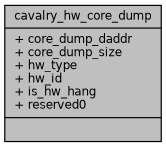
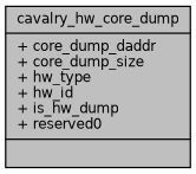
  digraph {
-   n1 [color=black fillcolor=grey75 fontcolor=black fontname=Helvetica fontsize=10 height=0.2 label="{cavalry_hw_core_dump\n|+ core_dump_daddr\l+ core_dump_size\l+ hw_type\l+ hw_id\l+ is_hw_hang\l+ reserved0\l|}" shape=record style=filled width=0.4]
+   n1 [color=black fillcolor=grey75 fontcolor=black fontname=Helvetica fontsize=10 height=0.2 label="{cavalry_hw_core_dump\n|+ core_dump_daddr\l+ core_dump_size\l+ hw_type\l+ hw_id\l+ is_hw_dump\l+ reserved0\l|}" shape=record style=filled width=0.4]
  }
